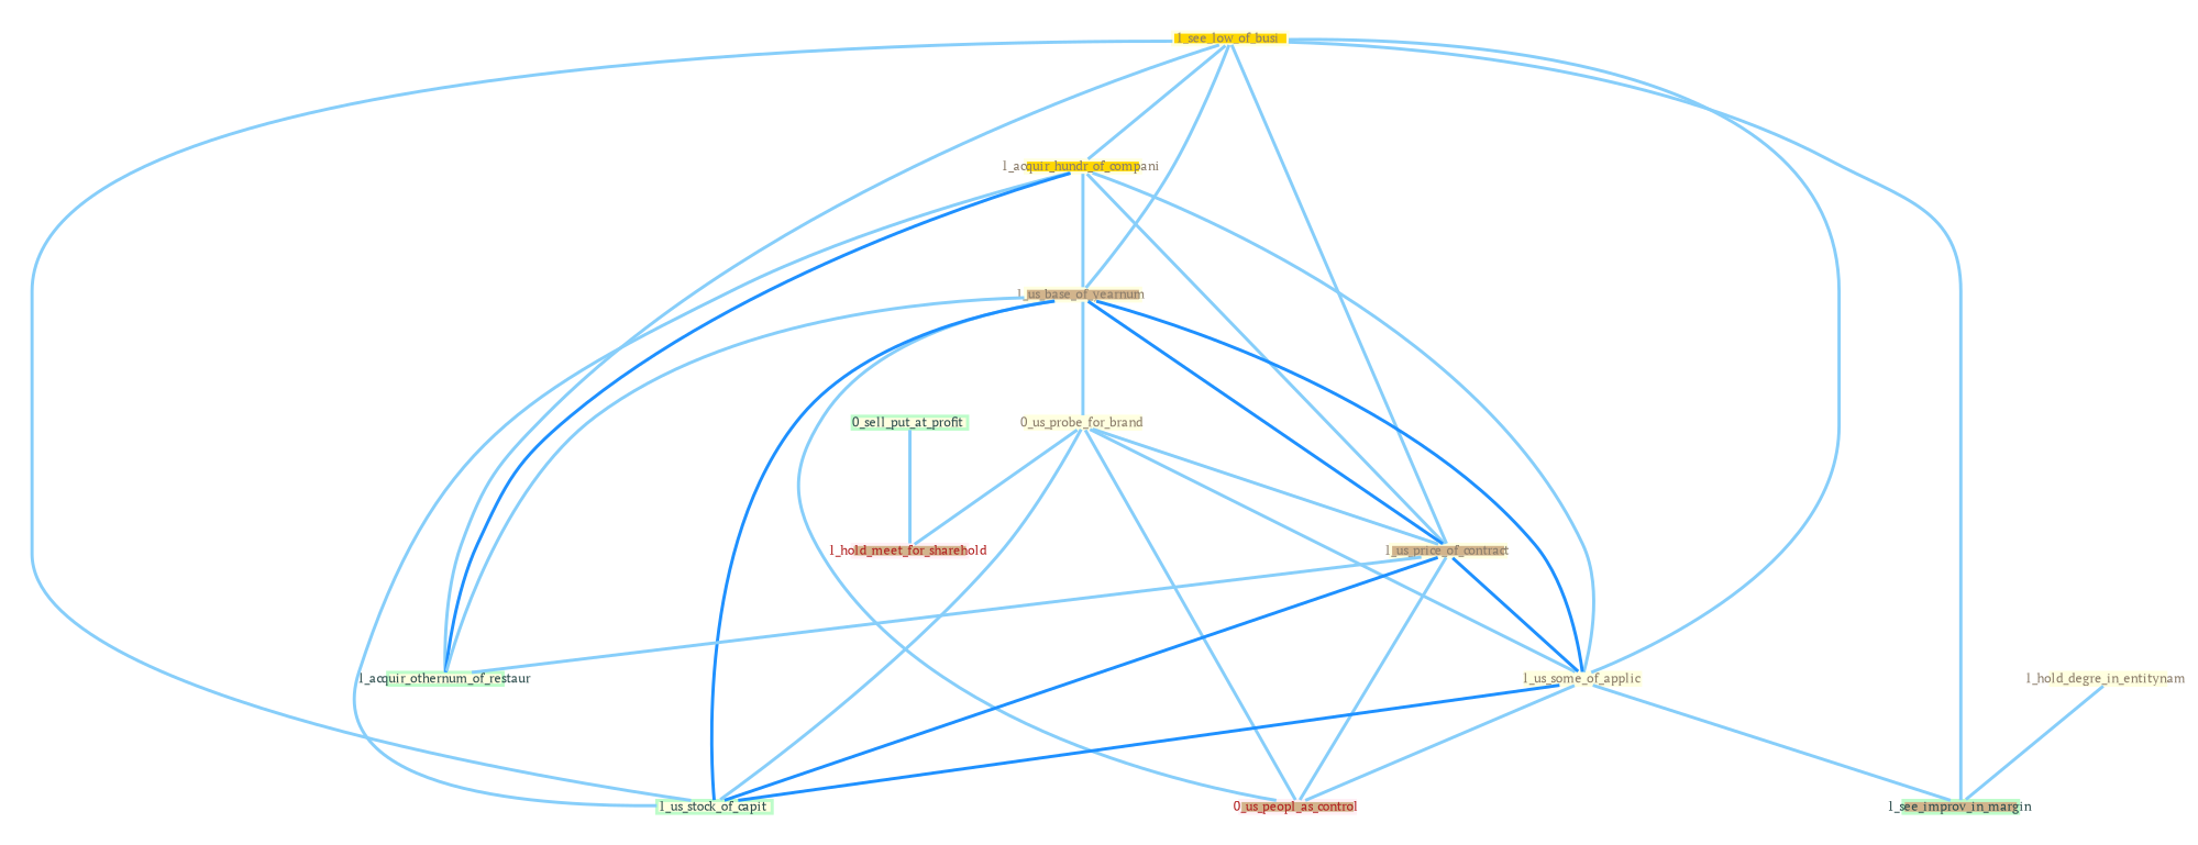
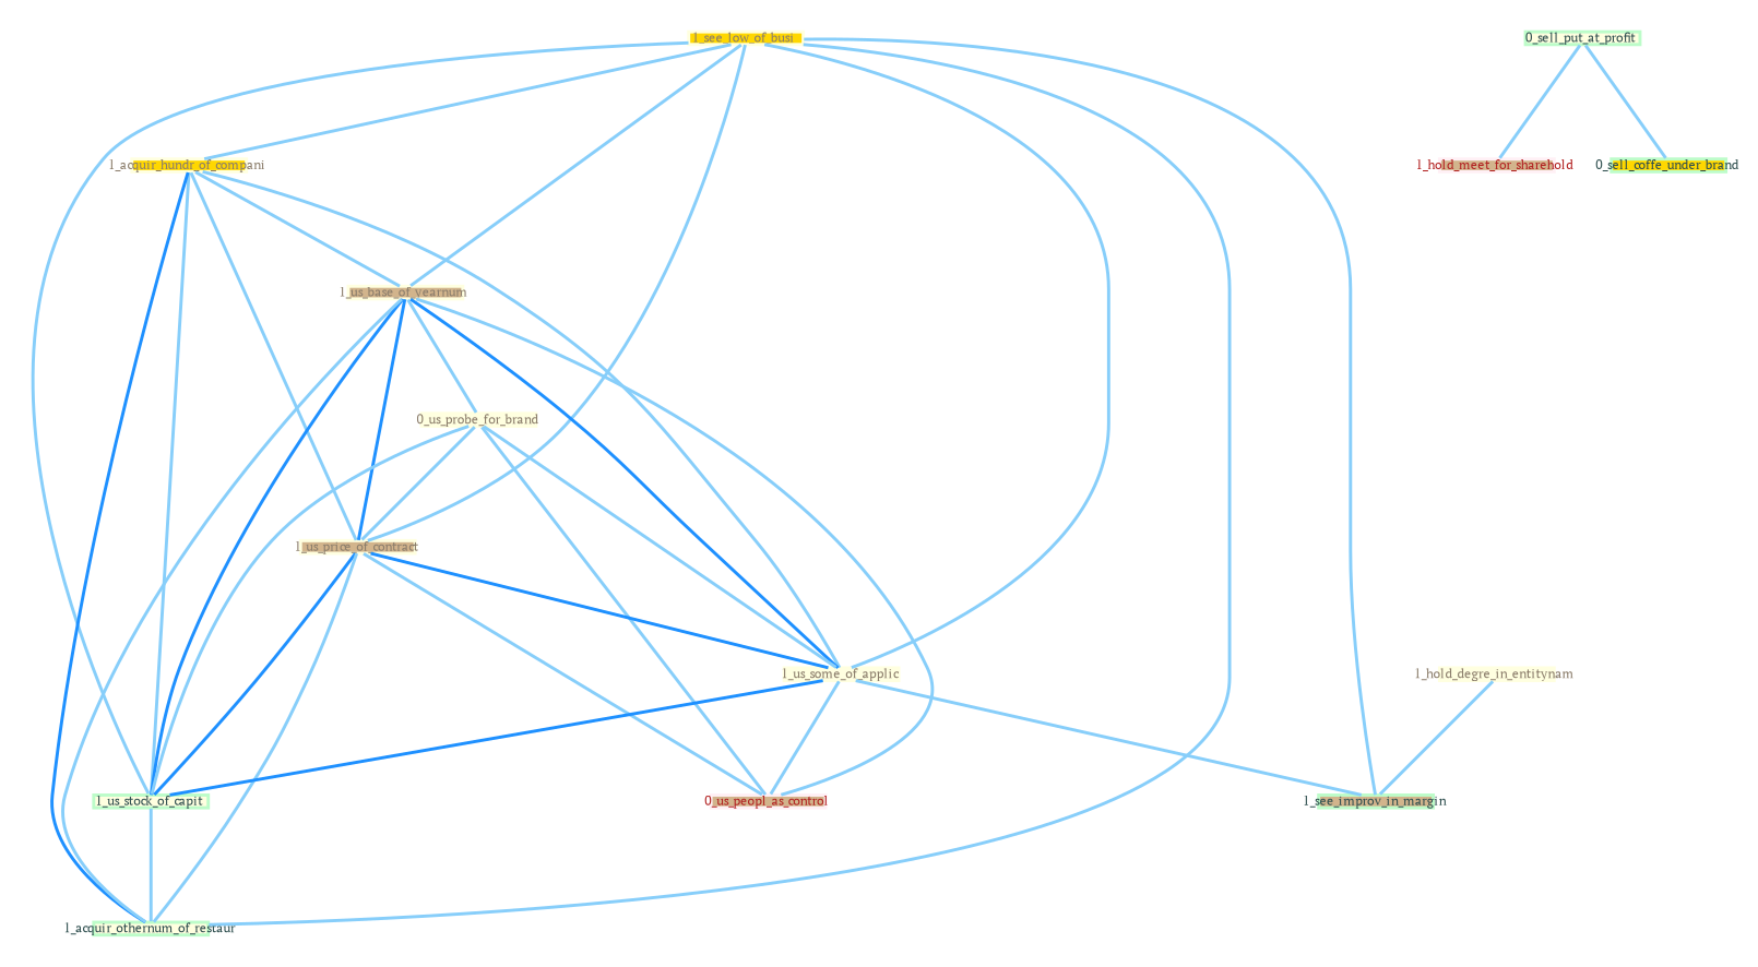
  graph {
    fontname="PT Serif"
    node [color="#ffffe0" fillcolor=lightyellow fixedsize=true fontcolor="#8b7d6b" fontname="PT Serif" fontsize=4 shape=polygon style=filled]
    edge [color="#87cefa" fontname="PT Serif" w=1]
    "1_see_low_of_busi " [fillcolor=gold height=.06 width=.5]
    "1_acquir_hundr_of_compani " [fillcolor=gold height=.06 width=.5]
    "1_us_base_of_yearnum " [fillcolor=tan height=.06 width=.5]
    n4 [height=.06 label="0_us_probe_for_brand" width=.5]
    "1_hold_degre_in_entitynam " [height=.06 width=.5]
    "1_us_price_of_contract " [fillcolor=tan height=.06 width=.5]
    "1_us_some_of_applic " [height=.06 width=.5]
    "0_us_peopl_as_control " [color="#fff0f5" fillcolor=tan fontcolor="#b22222" height=.06 width=.5]
    "1_hold_meet_for_sharehold " [color="#fff0f5" fillcolor=tan fontcolor="#b22222" height=.06 width=.5]
    "1_us_stock_of_capit " [color="#BDFCC9" fontcolor="#2f4f4f" height=.06 width=.5]
    "1_see_improv_in_margin " [color="#BDFCC9" fillcolor=tan fontcolor="#2f4f4f" height=.06 width=.5]
    "1_acquir_othernum_of_restaur " [color="#BDFCC9" fontcolor="#2f4f4f" height=.06 width=.5]
    "0_sell_put_at_profit " [color="#BDFCC9" fontcolor="#2f4f4f" height=.06 width=.5]
+   "0_sell_coffe_under_brand " [color="#BDFCC9" fillcolor=gold fontcolor="#2f4f4f" height=.06 width=.5]
    subgraph sub_1 {
      "1_see_low_of_busi "
      "1_acquir_hundr_of_compani "
      "1_us_base_of_yearnum "
      n4
      "1_hold_degre_in_entitynam "
      "1_us_price_of_contract "
      "1_us_some_of_applic "
    }
    subgraph sub_2 {
      "0_us_peopl_as_control "
      "1_hold_meet_for_sharehold "
    }
    "1_see_low_of_busi " -- "1_acquir_hundr_of_compani "
    "1_see_low_of_busi " -- "1_us_base_of_yearnum "
    "1_see_low_of_busi " -- "1_us_price_of_contract "
    "1_see_low_of_busi " -- "1_us_some_of_applic "
    "1_see_low_of_busi " -- "1_us_stock_of_capit "
    "1_see_low_of_busi " -- "1_see_improv_in_margin "
    "1_see_low_of_busi " -- "1_acquir_othernum_of_restaur "
    "1_acquir_hundr_of_compani " -- "1_us_base_of_yearnum "
    "1_acquir_hundr_of_compani " -- "1_us_price_of_contract "
    "1_acquir_hundr_of_compani " -- "1_us_some_of_applic "
    "1_acquir_hundr_of_compani " -- "1_us_stock_of_capit "
    "1_acquir_hundr_of_compani " -- "1_acquir_othernum_of_restaur " [color="#1e90ff" w=2]
    "1_us_base_of_yearnum " -- n4
    "1_us_base_of_yearnum " -- "1_us_price_of_contract " [color="#1e90ff" w=2]
    "1_us_base_of_yearnum " -- "1_us_some_of_applic " [color="#1e90ff" w=2]
    "1_us_base_of_yearnum " -- "0_us_peopl_as_control "
    "1_us_base_of_yearnum " -- "1_us_stock_of_capit " [color="#1e90ff" w=2]
    "1_us_base_of_yearnum " -- "1_acquir_othernum_of_restaur "
    n4 -- "1_us_price_of_contract "
    n4 -- "1_us_some_of_applic "
    n4 -- "0_us_peopl_as_control "
-   n4 -- "1_hold_meet_for_sharehold "
    n4 -- "1_us_stock_of_capit "
    "1_hold_degre_in_entitynam " -- "1_see_improv_in_margin "
    "1_us_price_of_contract " -- "1_us_some_of_applic " [color="#1e90ff" w=2]
    "1_us_price_of_contract " -- "0_us_peopl_as_control "
    "1_us_price_of_contract " -- "1_us_stock_of_capit " [color="#1e90ff" w=2]
    "1_us_price_of_contract " -- "1_acquir_othernum_of_restaur "
    "1_us_some_of_applic " -- "0_us_peopl_as_control "
    "1_us_some_of_applic " -- "1_us_stock_of_capit " [color="#1e90ff" w=2]
    "1_us_some_of_applic " -- "1_see_improv_in_margin "
+   "1_us_stock_of_capit " -- "1_acquir_othernum_of_restaur "
    "0_sell_put_at_profit " -- "1_hold_meet_for_sharehold "
+   "0_sell_put_at_profit " -- "0_sell_coffe_under_brand "
  }
